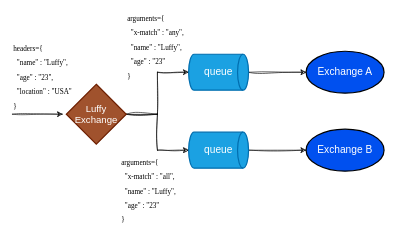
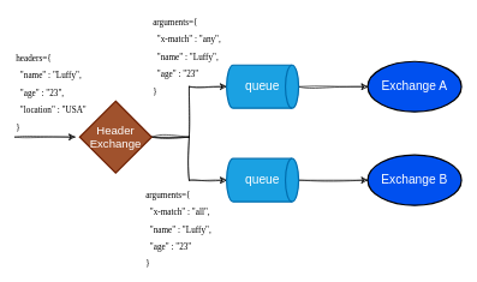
  <mxCell id="0" />
  <mxCell id="1" parent="0" />
  <mxCell id="2" style="edgeStyle=orthogonalEdgeStyle;rounded=0;sketch=1;hachureGap=4;jiggle=2;curveFitting=1;orthogonalLoop=1;jettySize=auto;html=1;exitX=1;exitY=0.5;exitDx=0;exitDy=0;exitPerimeter=0;fontFamily=Architects Daughter;fontSource=https%3A%2F%2Ffonts.googleapis.com%2Fcss%3Ffamily%3DArchitects%2BDaughter;fontSize=16;" edge="1" parent="1" source="4" target="7"><mxGeometry relative="1" as="geometry" /></mxCell>
  <mxCell id="3" style="edgeStyle=orthogonalEdgeStyle;rounded=0;sketch=1;hachureGap=4;jiggle=2;curveFitting=1;orthogonalLoop=1;jettySize=auto;html=1;exitX=1;exitY=0.5;exitDx=0;exitDy=0;exitPerimeter=0;entryX=0;entryY=0.5;entryDx=0;entryDy=0;entryPerimeter=0;fontFamily=Architects Daughter;fontSource=https%3A%2F%2Ffonts.googleapis.com%2Fcss%3Ffamily%3DArchitects%2BDaughter;fontSize=16;" edge="1" parent="1" source="4" target="9"><mxGeometry relative="1" as="geometry" /></mxCell>
- <mxCell id="4" value="Luffy&lt;br&gt;Exchange" style="strokeWidth=2;html=1;shape=mxgraph.flowchart.decision;whiteSpace=wrap;fillColor=#a0522d;strokeColor=#6D1F00;fontColor=#ffffff;fontSize=16;rounded=0;" vertex="1" parent="1"><mxGeometry x="110" y="140" width="100" height="100" as="geometry" /></mxCell>
+ <mxCell id="4" value="Header&lt;br&gt;Exchange" style="strokeWidth=2;html=1;shape=mxgraph.flowchart.decision;whiteSpace=wrap;fillColor=#a0522d;strokeColor=#6D1F00;fontColor=#ffffff;fontSize=16;rounded=0;" vertex="1" parent="1"><mxGeometry x="110" y="140" width="100" height="100" as="geometry" /></mxCell>
  <mxCell id="5" value="" style="endArrow=classic;html=1;sketch=1;hachureGap=4;jiggle=2;curveFitting=1;fontFamily=Helvetica;fontSource=https://fonts.googleapis.com/css?family=Architects+Daughter;fontSize=17;fontColor=#ffffff;entryX=-0.06;entryY=0.5;entryDx=0;entryDy=0;entryPerimeter=0;" edge="1" parent="1" target="4"><mxGeometry width="50" height="50" relative="1" as="geometry"><mxPoint x="20" y="190" as="sourcePoint" /><mxPoint x="80" y="190" as="targetPoint" /></mxGeometry></mxCell>
  <mxCell id="6" style="edgeStyle=orthogonalEdgeStyle;rounded=0;sketch=1;hachureGap=4;jiggle=2;curveFitting=1;orthogonalLoop=1;jettySize=auto;html=1;exitX=1;exitY=0.5;exitDx=0;exitDy=0;exitPerimeter=0;fontFamily=Architects Daughter;fontSource=https%3A%2F%2Ffonts.googleapis.com%2Fcss%3Ffamily%3DArchitects%2BDaughter;fontSize=16;" edge="1" parent="1" source="7" target="10"><mxGeometry relative="1" as="geometry" /></mxCell>
  <mxCell id="7" value="queue" style="strokeWidth=2;html=1;shape=mxgraph.flowchart.direct_data;whiteSpace=wrap;fillColor=#1ba1e2;fontColor=#ffffff;strokeColor=#006EAF;fontSize=17;rounded=0;" vertex="1" parent="1"><mxGeometry x="314" y="90" width="100" height="60" as="geometry" /></mxCell>
  <mxCell id="8" style="edgeStyle=orthogonalEdgeStyle;rounded=0;sketch=1;hachureGap=4;jiggle=2;curveFitting=1;orthogonalLoop=1;jettySize=auto;html=1;exitX=1;exitY=0.5;exitDx=0;exitDy=0;exitPerimeter=0;fontFamily=Architects Daughter;fontSource=https%3A%2F%2Ffonts.googleapis.com%2Fcss%3Ffamily%3DArchitects%2BDaughter;fontSize=16;" edge="1" parent="1" source="9" target="11"><mxGeometry relative="1" as="geometry" /></mxCell>
  <mxCell id="9" value="queue" style="strokeWidth=2;html=1;shape=mxgraph.flowchart.direct_data;whiteSpace=wrap;fillColor=#1ba1e2;fontColor=#ffffff;strokeColor=#006EAF;fontSize=17;rounded=0;" vertex="1" parent="1"><mxGeometry x="314" y="220" width="100" height="60" as="geometry" /></mxCell>
  <mxCell id="10" value="Exchange A" style="strokeWidth=2;html=1;shape=mxgraph.flowchart.start_1;whiteSpace=wrap;fillColor=#0050ef;strokeColor=default;fontColor=#ffffff;fontSize=17;rounded=0;" vertex="1" parent="1"><mxGeometry x="510" y="85" width="130" height="70" as="geometry" /></mxCell>
  <mxCell id="11" value="Exchange B" style="strokeWidth=2;html=1;shape=mxgraph.flowchart.start_1;whiteSpace=wrap;fillColor=#0050ef;strokeColor=default;fontColor=#ffffff;fontSize=17;rounded=0;" vertex="1" parent="1"><mxGeometry x="510" y="215" width="130" height="70" as="geometry" /></mxCell>
  <mxCell id="12" value="&lt;font style=&quot;font-size: 12px;&quot;&gt;headers={&lt;br&gt;&amp;nbsp; &quot;name&quot; : &quot;Luffy&quot;,&lt;br&gt;&amp;nbsp; &quot;age&quot; : &quot;23&quot;,&lt;br&gt;&amp;nbsp; &quot;location&quot; : &quot;USA&quot;&lt;br&gt;}&lt;br&gt;&lt;/font&gt;" style="text;html=1;strokeColor=none;fillColor=none;align=left;verticalAlign=middle;whiteSpace=wrap;rounded=0;fontSize=20;fontFamily=Architects Daughter;" vertex="1" parent="1"><mxGeometry x="20" y="70" width="170" height="110" as="geometry" /></mxCell>
  <mxCell id="13" value="&lt;font style=&quot;font-size: 12px;&quot;&gt;arguments={&lt;br&gt;&amp;nbsp; &quot;x-match&quot; : &quot;any&quot;,&lt;br&gt;&amp;nbsp; &quot;name&quot; : &quot;Luffy&quot;,&lt;br&gt;&amp;nbsp; &quot;age&quot; : &quot;23&quot;&lt;br&gt;}&lt;br&gt;&lt;/font&gt;" style="text;html=1;strokeColor=none;fillColor=none;align=left;verticalAlign=middle;whiteSpace=wrap;rounded=0;fontSize=20;fontFamily=Architects Daughter;" vertex="1" parent="1"><mxGeometry x="210" y="20" width="170" height="110" as="geometry" /></mxCell>
  <mxCell id="14" value="&lt;font style=&quot;font-size: 12px;&quot;&gt;arguments={&lt;br&gt;&amp;nbsp; &quot;x-match&quot; : &quot;all&quot;,&lt;br&gt;&amp;nbsp; &quot;name&quot; : &quot;Luffy&quot;,&lt;br&gt;&amp;nbsp; &quot;age&quot; : &quot;23&quot;&lt;br&gt;}&lt;br&gt;&lt;/font&gt;" style="text;html=1;strokeColor=none;fillColor=none;align=left;verticalAlign=middle;whiteSpace=wrap;rounded=0;fontSize=20;fontFamily=Architects Daughter;" vertex="1" parent="1"><mxGeometry x="200" y="260" width="170" height="110" as="geometry" /></mxCell>
